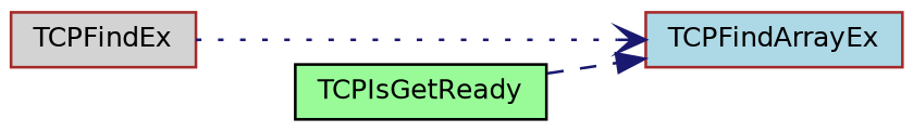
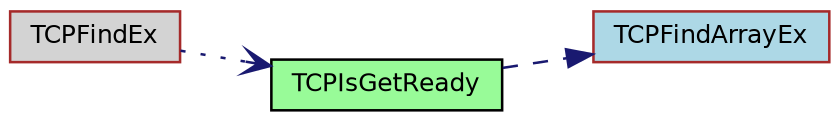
  digraph {
    rankdir=LR
    node [color=brown fontname=Helvetica fontsize=10 shape=record style=filled]
    edge [color=midnightblue fontname=Helvetica fontsize=10 labelfontname=Helvetica labelfontsize=10]
    n1 [fillcolor=lightgrey fontcolor=black height=0.2 label=TCPFindEx width=0.4]
    n2 [fillcolor=lightblue height=0.2 label=TCPFindArrayEx width=0.4]
    n3 [color=black fillcolor=palegreen height=0.2 label=TCPIsGetReady width=0.4]
-   n1 -> n2 [arrowhead=vee style=dotted]
+   n1 -> n3 [arrowhead=vee style=dotted]
    n3 -> n2 [arrowhead=normal style=dashed]
  }
